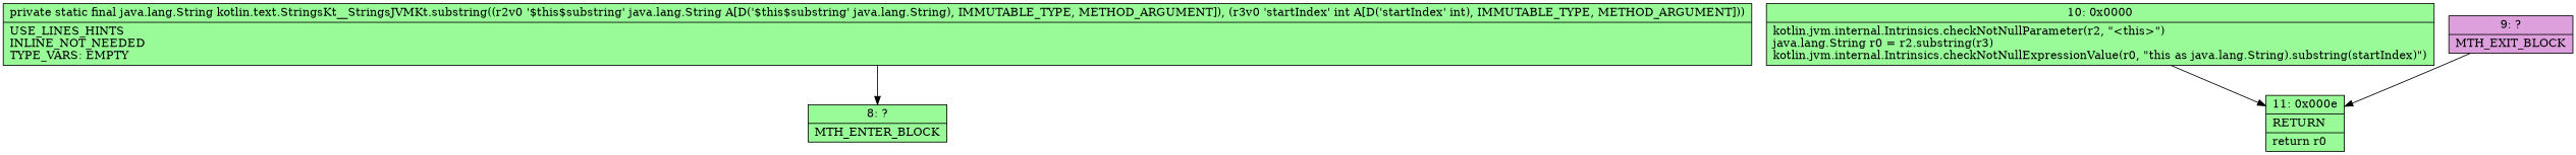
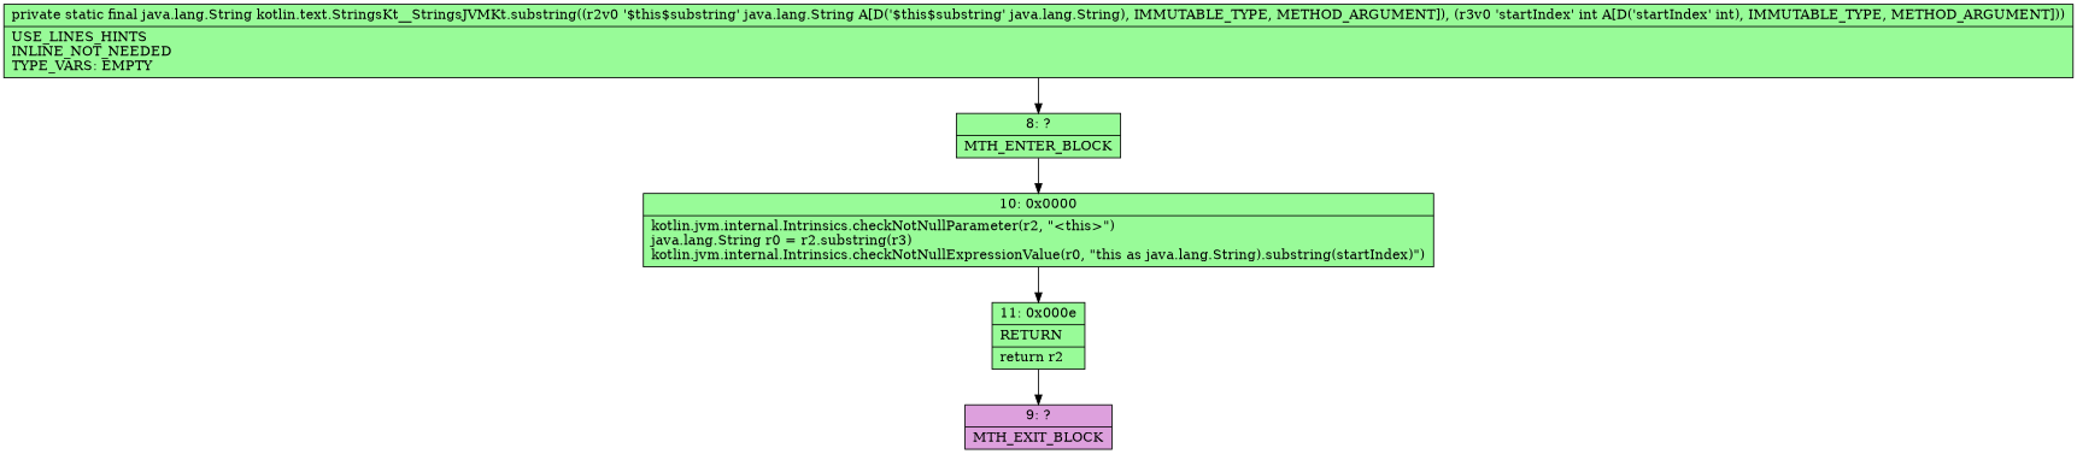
  digraph {
    node [fillcolor=palegreen shape=record style=filled]
    n1 [label="{8\:\ ?|MTH_ENTER_BLOCK\l}"]
    n2 [label="{10\:\ 0x0000|kotlin.jvm.internal.Intrinsics.checkNotNullParameter(r2, \"\<this\>\")\ljava.lang.String r0 = r2.substring(r3)\lkotlin.jvm.internal.Intrinsics.checkNotNullExpressionValue(r0, \"this as java.lang.String).substring(startIndex)\")\l}"]
-   n3 [label="{11\:\ 0x000e|RETURN\l|return r0\l}"]
+   n3 [label="{11\:\ 0x000e|RETURN\l|return r2\l}"]
    n4 [fillcolor=plum label="{9\:\ ?|MTH_EXIT_BLOCK\l}"]
    n5 [label="{private static final java.lang.String kotlin.text.StringsKt__StringsJVMKt.substring((r2v0 '$this$substring' java.lang.String A[D('$this$substring' java.lang.String), IMMUTABLE_TYPE, METHOD_ARGUMENT]), (r3v0 'startIndex' int A[D('startIndex' int), IMMUTABLE_TYPE, METHOD_ARGUMENT]))  | USE_LINES_HINTS\lINLINE_NOT_NEEDED\lTYPE_VARS: EMPTY\l}"]
+   n1 -> n2
    n2 -> n3
-   n4 -> n3
+   n3 -> n4
    n5 -> n1
  }
